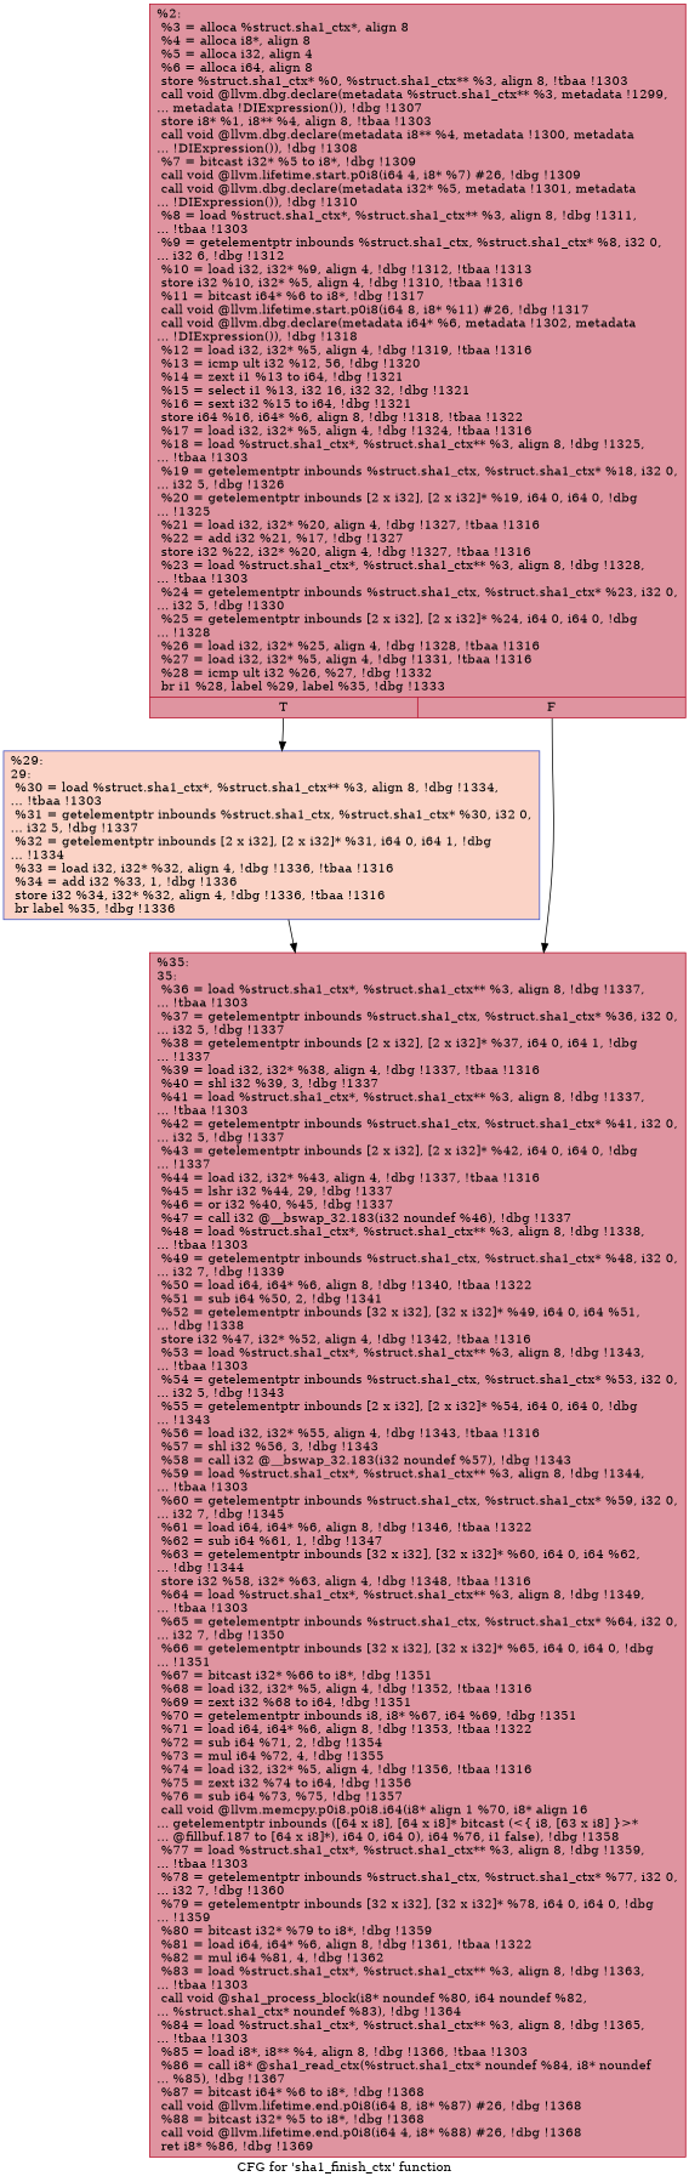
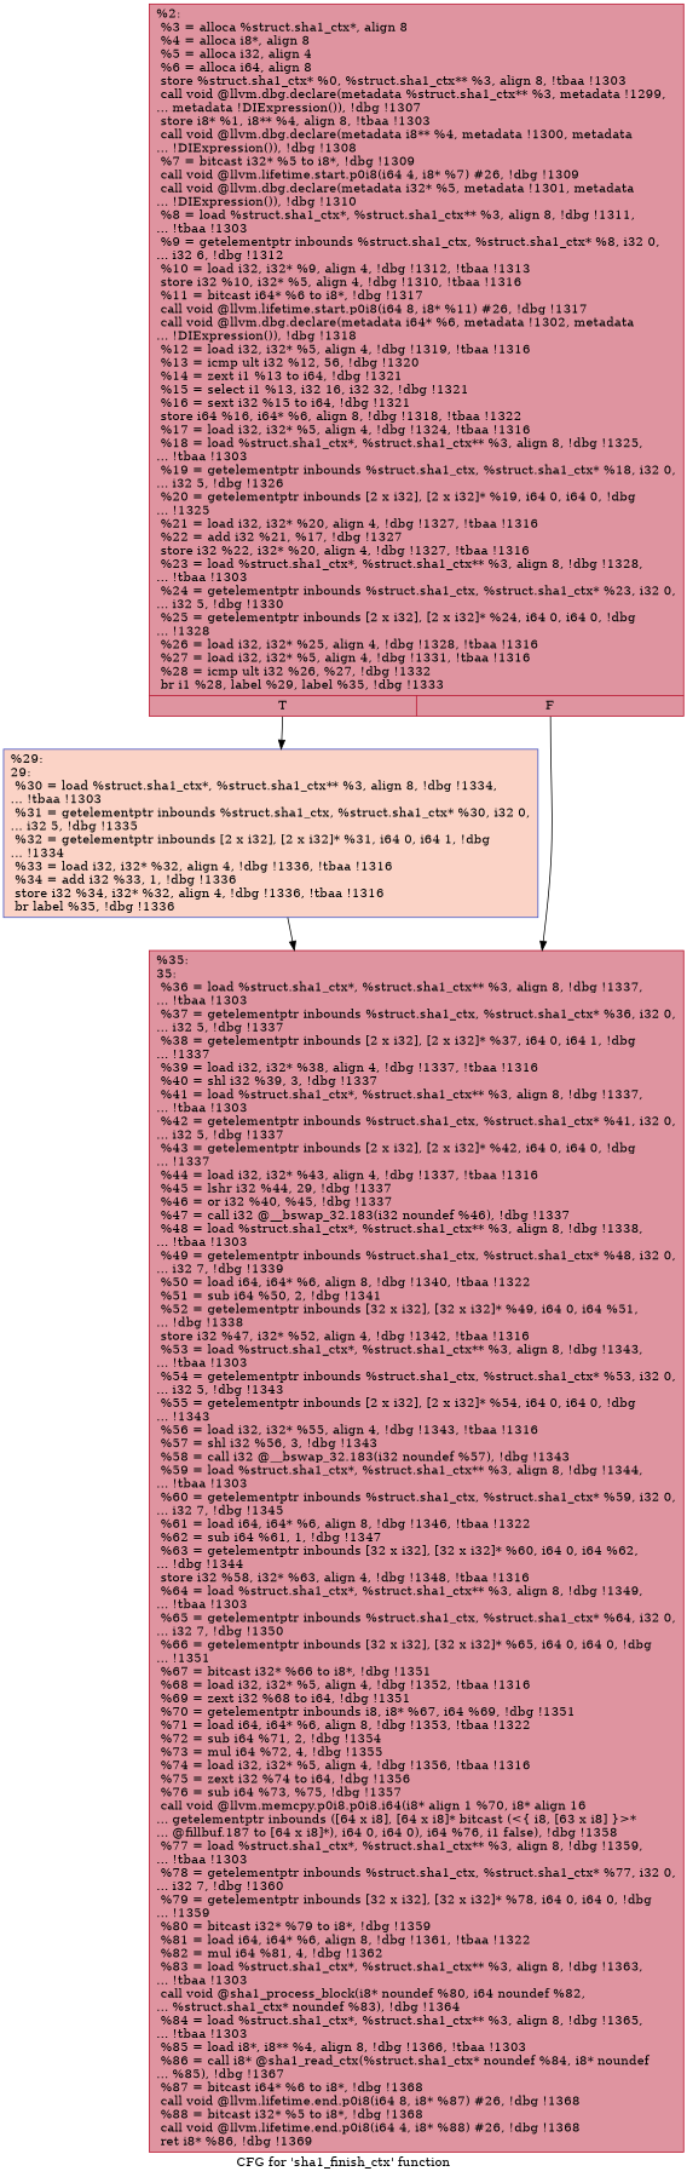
  digraph {
    label="CFG for 'sha1_finish_ctx' function"
    node [color="#b70d28ff" fillcolor="#b70d2870" shape=record style=filled]
    n1 [label="{%2:\l  %3 = alloca %struct.sha1_ctx*, align 8\l  %4 = alloca i8*, align 8\l  %5 = alloca i32, align 4\l  %6 = alloca i64, align 8\l  store %struct.sha1_ctx* %0, %struct.sha1_ctx** %3, align 8, !tbaa !1303\l  call void @llvm.dbg.declare(metadata %struct.sha1_ctx** %3, metadata !1299,\l... metadata !DIExpression()), !dbg !1307\l  store i8* %1, i8** %4, align 8, !tbaa !1303\l  call void @llvm.dbg.declare(metadata i8** %4, metadata !1300, metadata\l... !DIExpression()), !dbg !1308\l  %7 = bitcast i32* %5 to i8*, !dbg !1309\l  call void @llvm.lifetime.start.p0i8(i64 4, i8* %7) #26, !dbg !1309\l  call void @llvm.dbg.declare(metadata i32* %5, metadata !1301, metadata\l... !DIExpression()), !dbg !1310\l  %8 = load %struct.sha1_ctx*, %struct.sha1_ctx** %3, align 8, !dbg !1311,\l... !tbaa !1303\l  %9 = getelementptr inbounds %struct.sha1_ctx, %struct.sha1_ctx* %8, i32 0,\l... i32 6, !dbg !1312\l  %10 = load i32, i32* %9, align 4, !dbg !1312, !tbaa !1313\l  store i32 %10, i32* %5, align 4, !dbg !1310, !tbaa !1316\l  %11 = bitcast i64* %6 to i8*, !dbg !1317\l  call void @llvm.lifetime.start.p0i8(i64 8, i8* %11) #26, !dbg !1317\l  call void @llvm.dbg.declare(metadata i64* %6, metadata !1302, metadata\l... !DIExpression()), !dbg !1318\l  %12 = load i32, i32* %5, align 4, !dbg !1319, !tbaa !1316\l  %13 = icmp ult i32 %12, 56, !dbg !1320\l  %14 = zext i1 %13 to i64, !dbg !1321\l  %15 = select i1 %13, i32 16, i32 32, !dbg !1321\l  %16 = sext i32 %15 to i64, !dbg !1321\l  store i64 %16, i64* %6, align 8, !dbg !1318, !tbaa !1322\l  %17 = load i32, i32* %5, align 4, !dbg !1324, !tbaa !1316\l  %18 = load %struct.sha1_ctx*, %struct.sha1_ctx** %3, align 8, !dbg !1325,\l... !tbaa !1303\l  %19 = getelementptr inbounds %struct.sha1_ctx, %struct.sha1_ctx* %18, i32 0,\l... i32 5, !dbg !1326\l  %20 = getelementptr inbounds [2 x i32], [2 x i32]* %19, i64 0, i64 0, !dbg\l... !1325\l  %21 = load i32, i32* %20, align 4, !dbg !1327, !tbaa !1316\l  %22 = add i32 %21, %17, !dbg !1327\l  store i32 %22, i32* %20, align 4, !dbg !1327, !tbaa !1316\l  %23 = load %struct.sha1_ctx*, %struct.sha1_ctx** %3, align 8, !dbg !1328,\l... !tbaa !1303\l  %24 = getelementptr inbounds %struct.sha1_ctx, %struct.sha1_ctx* %23, i32 0,\l... i32 5, !dbg !1330\l  %25 = getelementptr inbounds [2 x i32], [2 x i32]* %24, i64 0, i64 0, !dbg\l... !1328\l  %26 = load i32, i32* %25, align 4, !dbg !1328, !tbaa !1316\l  %27 = load i32, i32* %5, align 4, !dbg !1331, !tbaa !1316\l  %28 = icmp ult i32 %26, %27, !dbg !1332\l  br i1 %28, label %29, label %35, !dbg !1333\l|{<s0>T|<s1>F}}"]
-   n2 [color="#3d50c3ff" fillcolor="#f59c7d70" label="{%29:\l29:                                               \l  %30 = load %struct.sha1_ctx*, %struct.sha1_ctx** %3, align 8, !dbg !1334,\l... !tbaa !1303\l  %31 = getelementptr inbounds %struct.sha1_ctx, %struct.sha1_ctx* %30, i32 0,\l... i32 5, !dbg !1337\l  %32 = getelementptr inbounds [2 x i32], [2 x i32]* %31, i64 0, i64 1, !dbg\l... !1334\l  %33 = load i32, i32* %32, align 4, !dbg !1336, !tbaa !1316\l  %34 = add i32 %33, 1, !dbg !1336\l  store i32 %34, i32* %32, align 4, !dbg !1336, !tbaa !1316\l  br label %35, !dbg !1336\l}"]
+   n2 [color="#3d50c3ff" fillcolor="#f59c7d70" label="{%29:\l29:                                               \l  %30 = load %struct.sha1_ctx*, %struct.sha1_ctx** %3, align 8, !dbg !1334,\l... !tbaa !1303\l  %31 = getelementptr inbounds %struct.sha1_ctx, %struct.sha1_ctx* %30, i32 0,\l... i32 5, !dbg !1335\l  %32 = getelementptr inbounds [2 x i32], [2 x i32]* %31, i64 0, i64 1, !dbg\l... !1334\l  %33 = load i32, i32* %32, align 4, !dbg !1336, !tbaa !1316\l  %34 = add i32 %33, 1, !dbg !1336\l  store i32 %34, i32* %32, align 4, !dbg !1336, !tbaa !1316\l  br label %35, !dbg !1336\l}"]
    n3 [label="{%35:\l35:                                               \l  %36 = load %struct.sha1_ctx*, %struct.sha1_ctx** %3, align 8, !dbg !1337,\l... !tbaa !1303\l  %37 = getelementptr inbounds %struct.sha1_ctx, %struct.sha1_ctx* %36, i32 0,\l... i32 5, !dbg !1337\l  %38 = getelementptr inbounds [2 x i32], [2 x i32]* %37, i64 0, i64 1, !dbg\l... !1337\l  %39 = load i32, i32* %38, align 4, !dbg !1337, !tbaa !1316\l  %40 = shl i32 %39, 3, !dbg !1337\l  %41 = load %struct.sha1_ctx*, %struct.sha1_ctx** %3, align 8, !dbg !1337,\l... !tbaa !1303\l  %42 = getelementptr inbounds %struct.sha1_ctx, %struct.sha1_ctx* %41, i32 0,\l... i32 5, !dbg !1337\l  %43 = getelementptr inbounds [2 x i32], [2 x i32]* %42, i64 0, i64 0, !dbg\l... !1337\l  %44 = load i32, i32* %43, align 4, !dbg !1337, !tbaa !1316\l  %45 = lshr i32 %44, 29, !dbg !1337\l  %46 = or i32 %40, %45, !dbg !1337\l  %47 = call i32 @__bswap_32.183(i32 noundef %46), !dbg !1337\l  %48 = load %struct.sha1_ctx*, %struct.sha1_ctx** %3, align 8, !dbg !1338,\l... !tbaa !1303\l  %49 = getelementptr inbounds %struct.sha1_ctx, %struct.sha1_ctx* %48, i32 0,\l... i32 7, !dbg !1339\l  %50 = load i64, i64* %6, align 8, !dbg !1340, !tbaa !1322\l  %51 = sub i64 %50, 2, !dbg !1341\l  %52 = getelementptr inbounds [32 x i32], [32 x i32]* %49, i64 0, i64 %51,\l... !dbg !1338\l  store i32 %47, i32* %52, align 4, !dbg !1342, !tbaa !1316\l  %53 = load %struct.sha1_ctx*, %struct.sha1_ctx** %3, align 8, !dbg !1343,\l... !tbaa !1303\l  %54 = getelementptr inbounds %struct.sha1_ctx, %struct.sha1_ctx* %53, i32 0,\l... i32 5, !dbg !1343\l  %55 = getelementptr inbounds [2 x i32], [2 x i32]* %54, i64 0, i64 0, !dbg\l... !1343\l  %56 = load i32, i32* %55, align 4, !dbg !1343, !tbaa !1316\l  %57 = shl i32 %56, 3, !dbg !1343\l  %58 = call i32 @__bswap_32.183(i32 noundef %57), !dbg !1343\l  %59 = load %struct.sha1_ctx*, %struct.sha1_ctx** %3, align 8, !dbg !1344,\l... !tbaa !1303\l  %60 = getelementptr inbounds %struct.sha1_ctx, %struct.sha1_ctx* %59, i32 0,\l... i32 7, !dbg !1345\l  %61 = load i64, i64* %6, align 8, !dbg !1346, !tbaa !1322\l  %62 = sub i64 %61, 1, !dbg !1347\l  %63 = getelementptr inbounds [32 x i32], [32 x i32]* %60, i64 0, i64 %62,\l... !dbg !1344\l  store i32 %58, i32* %63, align 4, !dbg !1348, !tbaa !1316\l  %64 = load %struct.sha1_ctx*, %struct.sha1_ctx** %3, align 8, !dbg !1349,\l... !tbaa !1303\l  %65 = getelementptr inbounds %struct.sha1_ctx, %struct.sha1_ctx* %64, i32 0,\l... i32 7, !dbg !1350\l  %66 = getelementptr inbounds [32 x i32], [32 x i32]* %65, i64 0, i64 0, !dbg\l... !1351\l  %67 = bitcast i32* %66 to i8*, !dbg !1351\l  %68 = load i32, i32* %5, align 4, !dbg !1352, !tbaa !1316\l  %69 = zext i32 %68 to i64, !dbg !1351\l  %70 = getelementptr inbounds i8, i8* %67, i64 %69, !dbg !1351\l  %71 = load i64, i64* %6, align 8, !dbg !1353, !tbaa !1322\l  %72 = sub i64 %71, 2, !dbg !1354\l  %73 = mul i64 %72, 4, !dbg !1355\l  %74 = load i32, i32* %5, align 4, !dbg !1356, !tbaa !1316\l  %75 = zext i32 %74 to i64, !dbg !1356\l  %76 = sub i64 %73, %75, !dbg !1357\l  call void @llvm.memcpy.p0i8.p0i8.i64(i8* align 1 %70, i8* align 16\l... getelementptr inbounds ([64 x i8], [64 x i8]* bitcast (\<\{ i8, [63 x i8] \}\>*\l... @fillbuf.187 to [64 x i8]*), i64 0, i64 0), i64 %76, i1 false), !dbg !1358\l  %77 = load %struct.sha1_ctx*, %struct.sha1_ctx** %3, align 8, !dbg !1359,\l... !tbaa !1303\l  %78 = getelementptr inbounds %struct.sha1_ctx, %struct.sha1_ctx* %77, i32 0,\l... i32 7, !dbg !1360\l  %79 = getelementptr inbounds [32 x i32], [32 x i32]* %78, i64 0, i64 0, !dbg\l... !1359\l  %80 = bitcast i32* %79 to i8*, !dbg !1359\l  %81 = load i64, i64* %6, align 8, !dbg !1361, !tbaa !1322\l  %82 = mul i64 %81, 4, !dbg !1362\l  %83 = load %struct.sha1_ctx*, %struct.sha1_ctx** %3, align 8, !dbg !1363,\l... !tbaa !1303\l  call void @sha1_process_block(i8* noundef %80, i64 noundef %82,\l... %struct.sha1_ctx* noundef %83), !dbg !1364\l  %84 = load %struct.sha1_ctx*, %struct.sha1_ctx** %3, align 8, !dbg !1365,\l... !tbaa !1303\l  %85 = load i8*, i8** %4, align 8, !dbg !1366, !tbaa !1303\l  %86 = call i8* @sha1_read_ctx(%struct.sha1_ctx* noundef %84, i8* noundef\l... %85), !dbg !1367\l  %87 = bitcast i64* %6 to i8*, !dbg !1368\l  call void @llvm.lifetime.end.p0i8(i64 8, i8* %87) #26, !dbg !1368\l  %88 = bitcast i32* %5 to i8*, !dbg !1368\l  call void @llvm.lifetime.end.p0i8(i64 4, i8* %88) #26, !dbg !1368\l  ret i8* %86, !dbg !1369\l}"]
    n1 -> n2 [tailport=s0]
    n1 -> n3 [tailport=s1]
    n2 -> n3
  }
